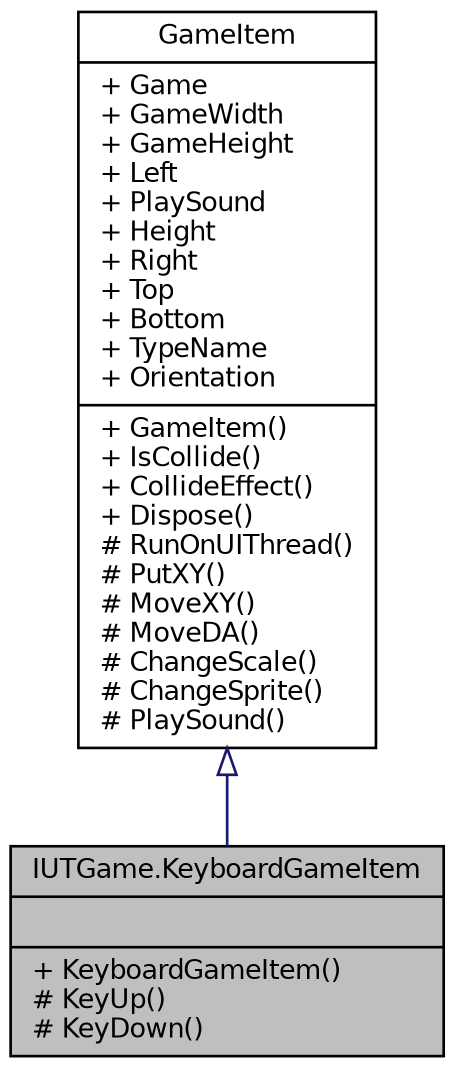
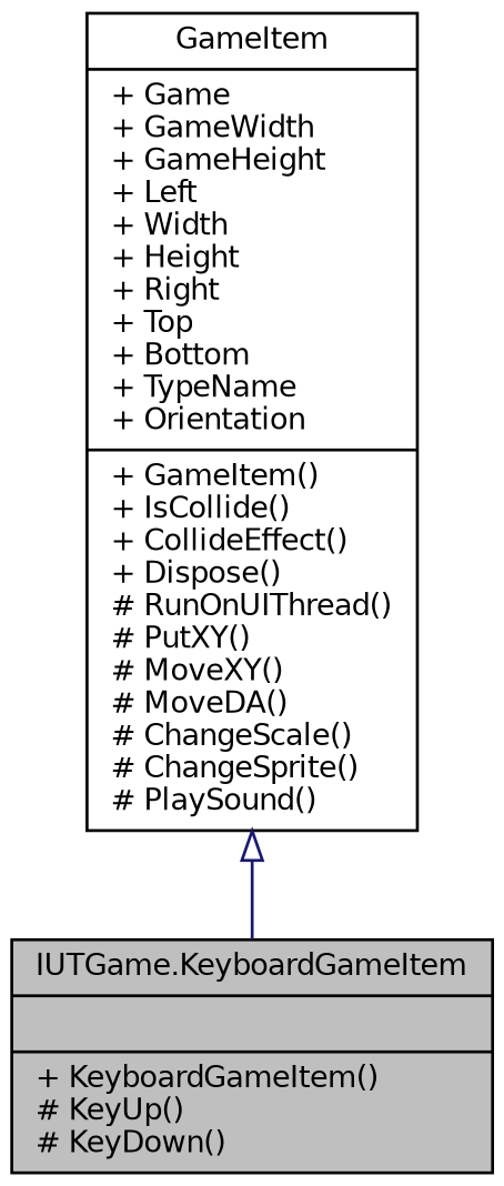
  digraph {
    node [color=black fontname=Helvetica fontsize=10 shape=record style=filled]
    n1 [fillcolor=grey75 fontcolor=black height=0.2 label="{IUTGame.KeyboardGameItem\n||+ KeyboardGameItem()\l# KeyUp()\l# KeyDown()\l}" width=0.4]
-   n2 [fillcolor=white height=0.2 label="{GameItem\n|+ Game\l+ GameWidth\l+ GameHeight\l+ Left\l+ PlaySound\l+ Height\l+ Right\l+ Top\l+ Bottom\l+ TypeName\l+ Orientation\l|+ GameItem()\l+ IsCollide()\l+ CollideEffect()\l+ Dispose()\l# RunOnUIThread()\l# PutXY()\l# MoveXY()\l# MoveDA()\l# ChangeScale()\l# ChangeSprite()\l# PlaySound()\l}" width=0.4]
+   n2 [fillcolor=white height=0.2 label="{GameItem\n|+ Game\l+ GameWidth\l+ GameHeight\l+ Left\l+ Width\l+ Height\l+ Right\l+ Top\l+ Bottom\l+ TypeName\l+ Orientation\l|+ GameItem()\l+ IsCollide()\l+ CollideEffect()\l+ Dispose()\l# RunOnUIThread()\l# PutXY()\l# MoveXY()\l# MoveDA()\l# ChangeScale()\l# ChangeSprite()\l# PlaySound()\l}" width=0.4]
    n2 -> n1 [arrowtail=onormal color=midnightblue dir=back fontname=Helvetica fontsize=10 labelfontname=Helvetica labelfontsize=10 style=solid]
  }
